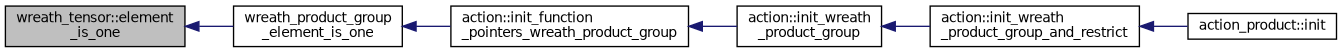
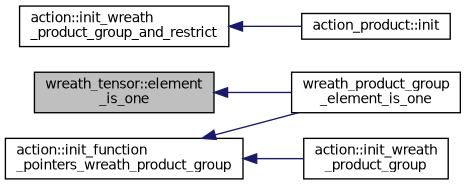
  digraph {
    rankdir=LR
    node [color=black fillcolor=white fontname=Helvetica fontsize=10 shape=record style=filled]
    edge [color=midnightblue dir=back fontname=Helvetica fontsize=10 labelfontname=Helvetica labelfontsize=10 style=solid]
    n1 [fillcolor=grey75 fontcolor=black height=0.2 label="wreath_tensor::element\l_is_one" width=0.4]
    n2 [height=0.2 label="wreath_product_group\l_element_is_one" width=0.4]
    n3 [height=0.2 label="action::init_function\l_pointers_wreath_product_group" width=0.4]
    n4 [height=0.2 label="action::init_wreath\l_product_group" width=0.4]
    n5 [height=0.2 label="action::init_wreath\l_product_group_and_restrict" width=0.4]
    n6 [height=0.2 label="action_product::init" width=0.4]
    n1 -> n2
-   n2 -> n3
+   n3 -> n2
    n3 -> n4
-   n4 -> n5
    n5 -> n6
  }
